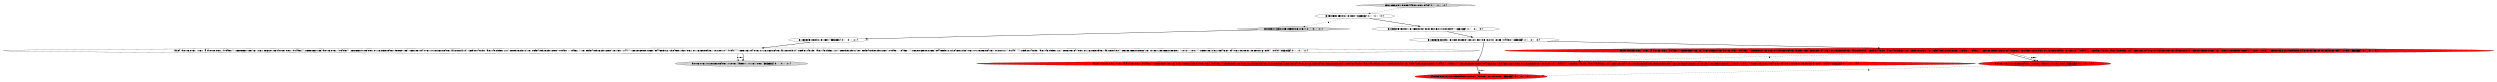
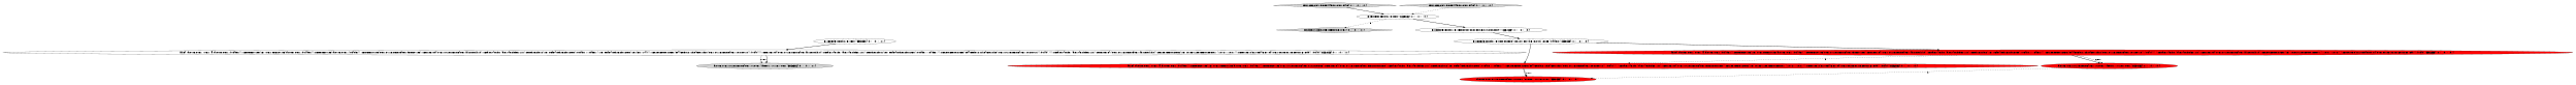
  digraph {
    fontname="DejaVu Sans Mono"
    node [fillcolor=white fontname="DejaVu Sans Mono" shape=ellipse style=filled]
    edge [fontname="DejaVu Sans Mono" style=bold]
    n1 [fillcolor=lightgray label="testResourceLimitExceededOnBroker['0', '0', '1']" shape=diamond]
    n2 [label="expectedException.expect()@@@3@@@['0', '0', '1']"]
    n3 [label="final GroupByQuery query = GroupByQuery.builder().setDataSource(new QueryDataSource(GroupByQuery.builder().setDataSource(GroupByQuery.builder().setDataSource(QueryRunnerTestHelper.dataSource).setInterval(QueryRunnerTestHelper.firstToThird).setGranularity(Granularities.ALL).setDimensions(new DefaultDimensionSpec(\"quality\",\"alias\"),new DefaultDimensionSpec(\"market\",null)).setAggregatorSpecs(Collections.singletonList(QueryRunnerTestHelper.rowsCount)).build()).setInterval(QueryRunnerTestHelper.firstToThird).setGranularity(Granularities.ALL).setDimensions(new DefaultDimensionSpec(\"quality\",\"alias\")).setAggregatorSpecs(Collections.singletonList(QueryRunnerTestHelper.rowsCount)).build())).setGranularity(Granularities.ALL).setInterval(QueryRunnerTestHelper.firstToThird).setAggregatorSpecs(new LongSumAggregatorFactory(\"rows\",\"rows\")).setContext(ImmutableMap.of(QueryContexts.TIMEOUT_KEY,500)).build()@@@4@@@['0', '0', '1']"]
+   n4 [fillcolor=lightgray label="testNotEnoughMergeBuffersOnQueryable['1', '0', '0']" shape=diamond]
    n5 [label="expectedException.expect()@@@3@@@['1', '1', '0']"]
    n6 [label="expectedException.expectCause(CoreMatchers.instanceOf())@@@4@@@['1', '1', '0']"]
    n7 [fillcolor=lightgray label="GroupByQueryRunnerTestHelper.runQuery(factory,runner,query)@@@5@@@['0', '0', '1']"]
    n8 [label="expectedException.expectMessage(\"Cannot acquire enough merge buffers\")@@@5@@@['1', '1', '0']"]
    n9 [fillcolor=red label="final GroupByQuery query = GroupByQuery.builder().setDataSource(new QueryDataSource(GroupByQuery.builder().setDataSource(QueryRunnerTestHelper.DATA_SOURCE).setInterval(QueryRunnerTestHelper.FIRST_TO_THIRD).setGranularity(Granularities.ALL).setDimensions(new DefaultDimensionSpec(\"quality\",\"alias\")).setAggregatorSpecs(Collections.singletonList(QueryRunnerTestHelper.ROWS_COUNT)).build())).setGranularity(Granularities.ALL).setInterval(QueryRunnerTestHelper.FIRST_TO_THIRD).setAggregatorSpecs(new LongSumAggregatorFactory(\"rows\",\"rows\")).setContext(ImmutableMap.of(QueryContexts.TIMEOUT_KEY,500)).build()@@@6@@@['0', '1', '0']"]
    n10 [fillcolor=red label="final GroupByQuery query = GroupByQuery.builder().setDataSource(new QueryDataSource(GroupByQuery.builder().setDataSource(QueryRunnerTestHelper.dataSource).setInterval(QueryRunnerTestHelper.firstToThird).setGranularity(Granularities.ALL).setDimensions(new DefaultDimensionSpec(\"quality\",\"alias\")).setAggregatorSpecs(Collections.singletonList(QueryRunnerTestHelper.rowsCount)).build())).setGranularity(Granularities.ALL).setInterval(QueryRunnerTestHelper.firstToThird).setAggregatorSpecs(new LongSumAggregatorFactory(\"rows\",\"rows\")).setContext(ImmutableMap.of(QueryContexts.TIMEOUT_KEY,500)).build()@@@6@@@['1', '0', '0']"]
    n11 [fillcolor=red label="GroupByQueryRunnerTestHelper.runQuery(FACTORY,runner,query)@@@7@@@['0', '1', '0']"]
    n12 [fillcolor=red label="GroupByQueryRunnerTestHelper.runQuery(factory,runner,query)@@@7@@@['1', '0', '0']"]
    n13 [fillcolor=lightgray label="testNotEnoughMergeBuffersOnQueryable['0', '1', '0']" shape=diamond]
-   n1 -> n2
    n2 -> n3
    n3 -> n7 [label=query style=solid]
    n3 -> n7
+   n4 -> n5
    n5 -> n1 [label=0 style=dashed]
    n5 -> n6
    n6 -> n8
    n8 -> n9
    n8 -> n10
    n9 -> n11
    n9 -> n11 [label=query style=solid]
    n10 -> n9 [label=0 style=dashed]
    n10 -> n12
    n10 -> n12 [label=query style=solid]
    n12 -> n11 [label=0 style=dashed]
    n13 -> n5 [style=dashed]
  }
